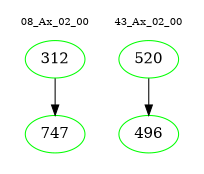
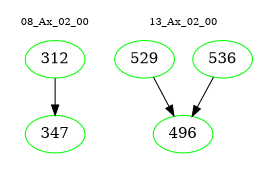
  digraph {
    node [color=green]
    edge [color=black]
    n1 [label=312]
-   n2 [label=747]
+   n2 [label=347]
+   n3 [label=536]
    n4 [label=496]
-   n5 [label=520]
+   n5 [label=529]
    subgraph cluster_1 {
      color=white
      fontsize=10
      label="08_Ax_02_00"
      n1
      n2
    }
    subgraph cluster_2 {
      color=white
      fontsize=10
-     label="43_Ax_02_00"
+     label="13_Ax_02_00"
+     n3
      n4
      n5
    }
    n1 -> n2
+   n3 -> n4
    n5 -> n4
  }
